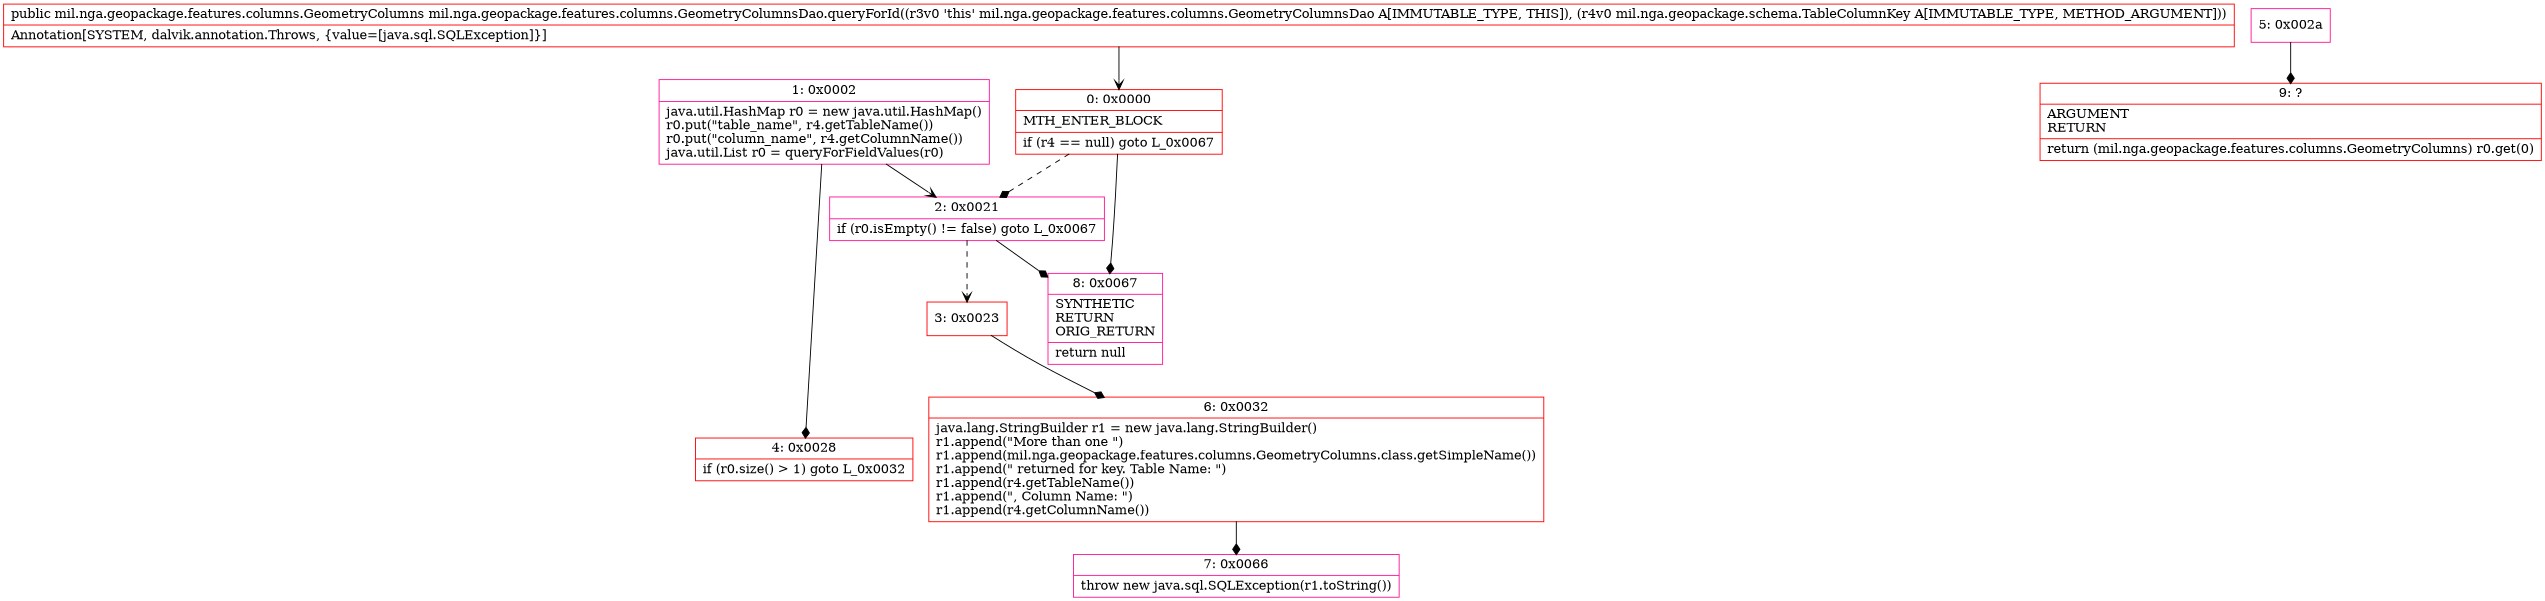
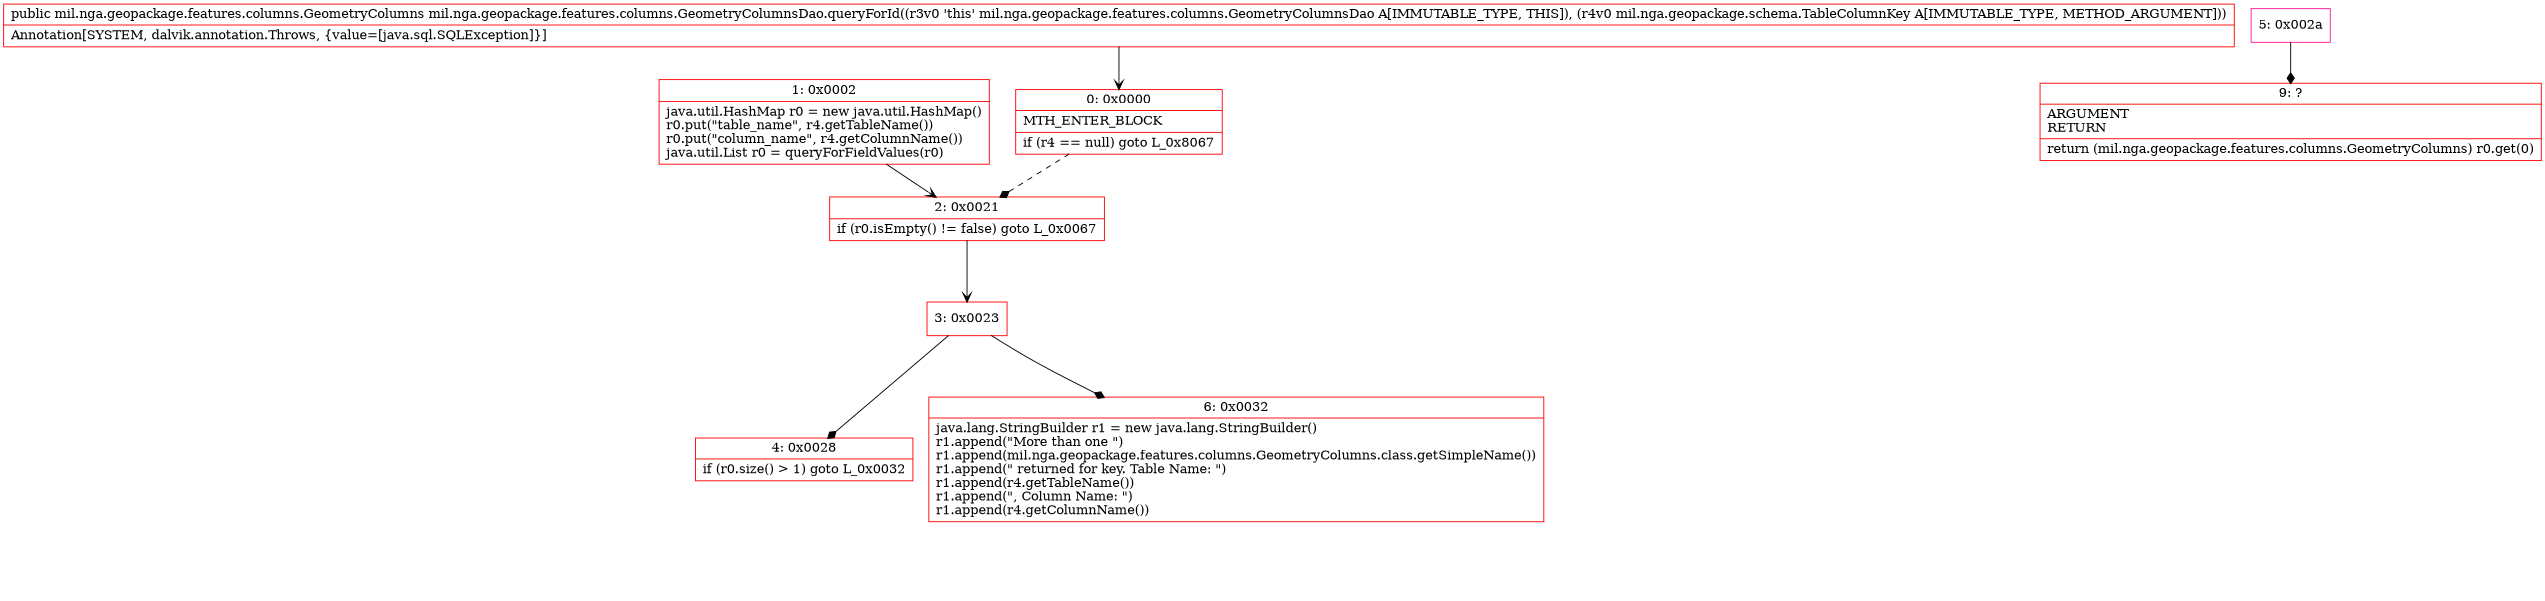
  digraph {
    node [color=red shape=record]
    edge [arrowhead=diamond]
-   n1 [label="{0\:\ 0x0000|MTH_ENTER_BLOCK\l|if (r4 == null) goto L_0x0067\l}"]
-   n2 [color=deeppink label="{8\:\ 0x0067|SYNTHETIC\lRETURN\lORIG_RETURN\l|return null\l}"]
-   n3 [color=deeppink label="{2\:\ 0x0021|if (r0.isEmpty() != false) goto L_0x0067\l}"]
-   n4 [color=deeppink label="{1\:\ 0x0002|java.util.HashMap r0 = new java.util.HashMap()\lr0.put(\"table_name\", r4.getTableName())\lr0.put(\"column_name\", r4.getColumnName())\ljava.util.List r0 = queryForFieldValues(r0)\l}"]
+   n1 [label="{0\:\ 0x0000|MTH_ENTER_BLOCK\l|if (r4 == null) goto L_0x8067\l}"]
+   n3 [label="{2\:\ 0x0021|if (r0.isEmpty() != false) goto L_0x0067\l}"]
+   n4 [label="{1\:\ 0x0002|java.util.HashMap r0 = new java.util.HashMap()\lr0.put(\"table_name\", r4.getTableName())\lr0.put(\"column_name\", r4.getColumnName())\ljava.util.List r0 = queryForFieldValues(r0)\l}"]
    n5 [label="{3\:\ 0x0023}"]
    n6 [label="{4\:\ 0x0028|if (r0.size() \> 1) goto L_0x0032\l}"]
    n7 [label="{6\:\ 0x0032|java.lang.StringBuilder r1 = new java.lang.StringBuilder()\lr1.append(\"More than one \")\lr1.append(mil.nga.geopackage.features.columns.GeometryColumns.class.getSimpleName())\lr1.append(\" returned for key. Table Name: \")\lr1.append(r4.getTableName())\lr1.append(\", Column Name: \")\lr1.append(r4.getColumnName())\l}"]
    n8 [color=deeppink label="{5\:\ 0x002a}"]
    n9 [label="{9\:\ ?|ARGUMENT\lRETURN\l|return (mil.nga.geopackage.features.columns.GeometryColumns) r0.get(0)\l}"]
-   n10 [color=deeppink label="{7\:\ 0x0066|throw new java.sql.SQLException(r1.toString())\l}"]
    n11 [label="{public mil.nga.geopackage.features.columns.GeometryColumns mil.nga.geopackage.features.columns.GeometryColumnsDao.queryForId((r3v0 'this' mil.nga.geopackage.features.columns.GeometryColumnsDao A[IMMUTABLE_TYPE, THIS]), (r4v0 mil.nga.geopackage.schema.TableColumnKey A[IMMUTABLE_TYPE, METHOD_ARGUMENT]))  | Annotation[SYSTEM, dalvik.annotation.Throws, \{value=[java.sql.SQLException]\}]\l}"]
-   n1 -> n2
    n1 -> n3 [style=dashed]
-   n3 -> n2
-   n3 -> n5 [arrowhead=vee style=dashed]
+   n3 -> n5 [arrowhead=vee style=solid]
    n4 -> n3 [arrowhead=vee]
-   n4 -> n6
+   n5 -> n6
    n5 -> n7
-   n7 -> n10
    n8 -> n9
    n11 -> n1 [arrowhead=vee]
  }
